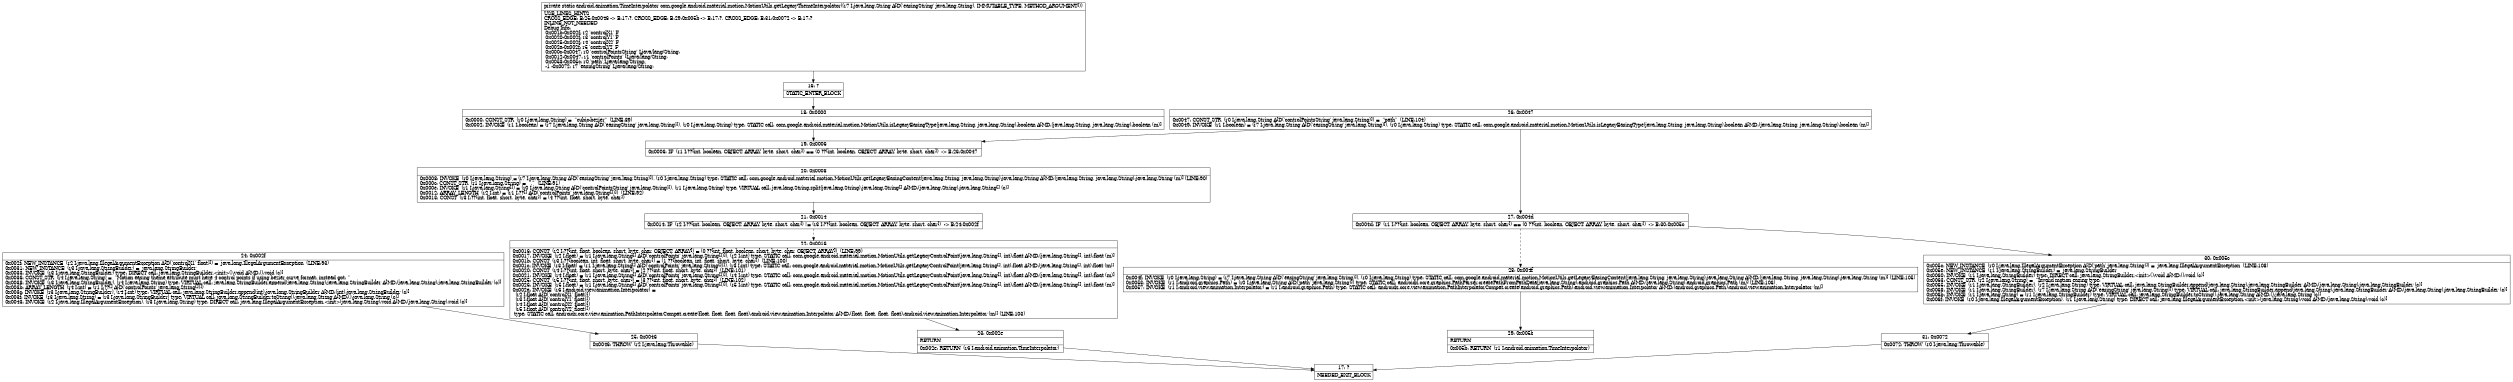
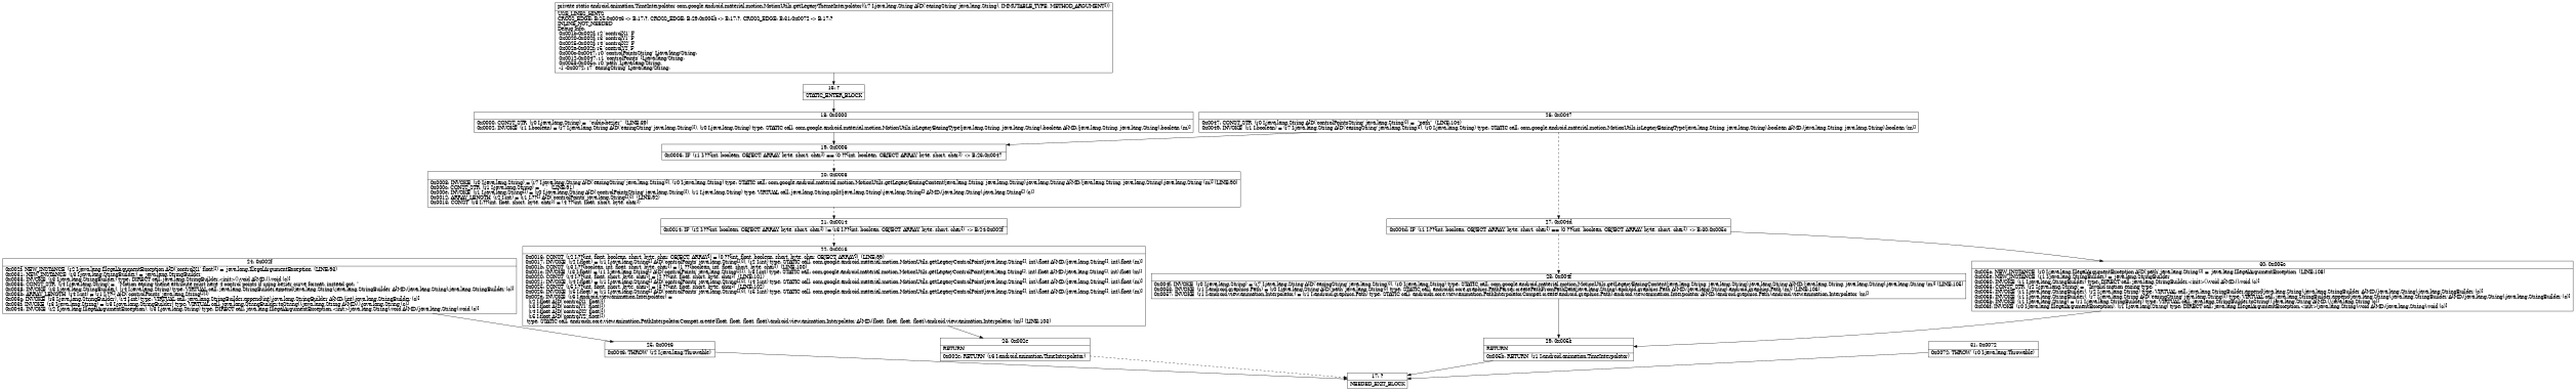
  digraph {
    node [shape=record]
    n1 [label="{16\:\ ?|STATIC_ENTER_BLOCK\l}"]
    n2 [label="{18\:\ 0x0000|0x0000: CONST_STR  (r0 I:java.lang.String) =  \"cubic\-bezier\"  (LINE:89)\l0x0002: INVOKE  (r1 I:boolean) = (r7 I:java.lang.String A[D('easingString' java.lang.String)]), (r0 I:java.lang.String) type: STATIC call: com.google.android.material.motion.MotionUtils.isLegacyEasingType(java.lang.String, java.lang.String):boolean A[MD:(java.lang.String, java.lang.String):boolean (m)]\l}"]
    n3 [label="{19\:\ 0x0006|0x0006: IF  (r1 I:??[int, boolean, OBJECT, ARRAY, byte, short, char]) == (0 ??[int, boolean, OBJECT, ARRAY, byte, short, char])  \-\> B:26:0x0047 \l}"]
    n4 [label="{20\:\ 0x0008|0x0008: INVOKE  (r0 I:java.lang.String) = (r7 I:java.lang.String A[D('easingString' java.lang.String)]), (r0 I:java.lang.String) type: STATIC call: com.google.android.material.motion.MotionUtils.getLegacyEasingContent(java.lang.String, java.lang.String):java.lang.String A[MD:(java.lang.String, java.lang.String):java.lang.String (m)] (LINE:90)\l0x000c: CONST_STR  (r1 I:java.lang.String) =  \",\"  (LINE:91)\l0x000e: INVOKE  (r1 I:java.lang.String[]) = (r0 I:java.lang.String A[D('controlPointsString' java.lang.String)]), (r1 I:java.lang.String) type: VIRTUAL call: java.lang.String.split(java.lang.String):java.lang.String[] A[MD:(java.lang.String):java.lang.String[] (c)]\l0x0012: ARRAY_LENGTH  (r2 I:int) = (r1 I:??[] A[D('controlPoints' java.lang.String[])])  (LINE:92)\l0x0013: CONST  (r3 I:??[int, float, short, byte, char]) = (4 ??[int, float, short, byte, char]) \l}"]
    n5 [label="{21\:\ 0x0014|0x0014: IF  (r2 I:??[int, boolean, OBJECT, ARRAY, byte, short, char]) != (r3 I:??[int, boolean, OBJECT, ARRAY, byte, short, char])  \-\> B:24:0x002f \l}"]
    n6 [label="{26\:\ 0x0047|0x0047: CONST_STR  (r0 I:java.lang.String A[D('controlPointsString' java.lang.String)]) =  \"path\"  (LINE:104)\l0x0049: INVOKE  (r1 I:boolean) = (r7 I:java.lang.String A[D('easingString' java.lang.String)]), (r0 I:java.lang.String) type: STATIC call: com.google.android.material.motion.MotionUtils.isLegacyEasingType(java.lang.String, java.lang.String):boolean A[MD:(java.lang.String, java.lang.String):boolean (m)]\l}"]
    n7 [label="{27\:\ 0x004d|0x004d: IF  (r1 I:??[int, boolean, OBJECT, ARRAY, byte, short, char]) == (0 ??[int, boolean, OBJECT, ARRAY, byte, short, char])  \-\> B:30:0x005c \l}"]
    n8 [label="{22\:\ 0x0016|0x0016: CONST  (r2 I:??[int, float, boolean, short, byte, char, OBJECT, ARRAY]) = (0 ??[int, float, boolean, short, byte, char, OBJECT, ARRAY])  (LINE:99)\l0x0017: INVOKE  (r2 I:float) = (r1 I:java.lang.String[] A[D('controlPoints' java.lang.String[])]), (r2 I:int) type: STATIC call: com.google.android.material.motion.MotionUtils.getLegacyControlPoint(java.lang.String[], int):float A[MD:(java.lang.String[], int):float (m)]\l0x001b: CONST  (r3 I:??[boolean, int, float, short, byte, char]) = (1 ??[boolean, int, float, short, byte, char])  (LINE:100)\l0x001c: INVOKE  (r3 I:float) = (r1 I:java.lang.String[] A[D('controlPoints' java.lang.String[])]), (r3 I:int) type: STATIC call: com.google.android.material.motion.MotionUtils.getLegacyControlPoint(java.lang.String[], int):float A[MD:(java.lang.String[], int):float (m)]\l0x0020: CONST  (r4 I:??[int, float, short, byte, char]) = (2 ??[int, float, short, byte, char])  (LINE:101)\l0x0021: INVOKE  (r4 I:float) = (r1 I:java.lang.String[] A[D('controlPoints' java.lang.String[])]), (r4 I:int) type: STATIC call: com.google.android.material.motion.MotionUtils.getLegacyControlPoint(java.lang.String[], int):float A[MD:(java.lang.String[], int):float (m)]\l0x0025: CONST  (r5 I:??[int, float, short, byte, char]) = (3 ??[int, float, short, byte, char])  (LINE:102)\l0x0026: INVOKE  (r5 I:float) = (r1 I:java.lang.String[] A[D('controlPoints' java.lang.String[])]), (r5 I:int) type: STATIC call: com.google.android.material.motion.MotionUtils.getLegacyControlPoint(java.lang.String[], int):float A[MD:(java.lang.String[], int):float (m)]\l0x002a: INVOKE  (r6 I:android.view.animation.Interpolator) = \l  (r2 I:float A[D('controlX1' float)])\l  (r3 I:float A[D('controlY1' float)])\l  (r4 I:float A[D('controlX2' float)])\l  (r5 I:float A[D('controlY2' float)])\l type: STATIC call: androidx.core.view.animation.PathInterpolatorCompat.create(float, float, float, float):android.view.animation.Interpolator A[MD:(float, float, float, float):android.view.animation.Interpolator (m)] (LINE:103)\l}"]
    n9 [label="{23\:\ 0x002e|RETURN\l|0x002e: RETURN  (r6 I:android.animation.TimeInterpolator) \l}"]
    n10 [label="{24\:\ 0x002f|0x002f: NEW_INSTANCE  (r2 I:java.lang.IllegalArgumentException A[D('controlX1' float)]) =  java.lang.IllegalArgumentException  (LINE:93)\l0x0031: NEW_INSTANCE  (r3 I:java.lang.StringBuilder) =  java.lang.StringBuilder \l0x0033: INVOKE  (r3 I:java.lang.StringBuilder) type: DIRECT call: java.lang.StringBuilder.\<init\>():void A[MD:():void (c)]\l0x0036: CONST_STR  (r4 I:java.lang.String) =  \"Motion easing theme attribute must have 4 control points if using bezier curve format; instead got: \" \l0x0038: INVOKE  (r3 I:java.lang.StringBuilder), (r4 I:java.lang.String) type: VIRTUAL call: java.lang.StringBuilder.append(java.lang.String):java.lang.StringBuilder A[MD:(java.lang.String):java.lang.StringBuilder (c)]\l0x003b: ARRAY_LENGTH  (r4 I:int) = (r1 I:??[] A[D('controlPoints' java.lang.String[])]) \l0x003c: INVOKE  (r3 I:java.lang.StringBuilder), (r4 I:int) type: VIRTUAL call: java.lang.StringBuilder.append(int):java.lang.StringBuilder A[MD:(int):java.lang.StringBuilder (c)]\l0x003f: INVOKE  (r3 I:java.lang.String) = (r3 I:java.lang.StringBuilder) type: VIRTUAL call: java.lang.StringBuilder.toString():java.lang.String A[MD:():java.lang.String (c)]\l0x0043: INVOKE  (r2 I:java.lang.IllegalArgumentException), (r3 I:java.lang.String) type: DIRECT call: java.lang.IllegalArgumentException.\<init\>(java.lang.String):void A[MD:(java.lang.String):void (c)]\l}"]
    n11 [label="{25\:\ 0x0046|0x0046: THROW  (r2 I:java.lang.Throwable) \l}"]
    n12 [label="{17\:\ ?|NEEDED_EXIT_BLOCK\l}"]
    n13 [label="{28\:\ 0x004f|0x004f: INVOKE  (r0 I:java.lang.String) = (r7 I:java.lang.String A[D('easingString' java.lang.String)]), (r0 I:java.lang.String) type: STATIC call: com.google.android.material.motion.MotionUtils.getLegacyEasingContent(java.lang.String, java.lang.String):java.lang.String A[MD:(java.lang.String, java.lang.String):java.lang.String (m)] (LINE:105)\l0x0053: INVOKE  (r1 I:android.graphics.Path) = (r0 I:java.lang.String A[D('path' java.lang.String)]) type: STATIC call: androidx.core.graphics.PathParser.createPathFromPathData(java.lang.String):android.graphics.Path A[MD:(java.lang.String):android.graphics.Path (m)] (LINE:106)\l0x0057: INVOKE  (r1 I:android.view.animation.Interpolator) = (r1 I:android.graphics.Path) type: STATIC call: androidx.core.view.animation.PathInterpolatorCompat.create(android.graphics.Path):android.view.animation.Interpolator A[MD:(android.graphics.Path):android.view.animation.Interpolator (m)]\l}"]
    n14 [label="{30\:\ 0x005c|0x005c: NEW_INSTANCE  (r0 I:java.lang.IllegalArgumentException A[D('path' java.lang.String)]) =  java.lang.IllegalArgumentException  (LINE:108)\l0x005e: NEW_INSTANCE  (r1 I:java.lang.StringBuilder) =  java.lang.StringBuilder \l0x0060: INVOKE  (r1 I:java.lang.StringBuilder) type: DIRECT call: java.lang.StringBuilder.\<init\>():void A[MD:():void (c)]\l0x0063: CONST_STR  (r2 I:java.lang.String) =  \"Invalid motion easing type: \" \l0x0065: INVOKE  (r1 I:java.lang.StringBuilder), (r2 I:java.lang.String) type: VIRTUAL call: java.lang.StringBuilder.append(java.lang.String):java.lang.StringBuilder A[MD:(java.lang.String):java.lang.StringBuilder (c)]\l0x0068: INVOKE  (r1 I:java.lang.StringBuilder), (r7 I:java.lang.String A[D('easingString' java.lang.String)]) type: VIRTUAL call: java.lang.StringBuilder.append(java.lang.String):java.lang.StringBuilder A[MD:(java.lang.String):java.lang.StringBuilder (c)]\l0x006b: INVOKE  (r1 I:java.lang.String) = (r1 I:java.lang.StringBuilder) type: VIRTUAL call: java.lang.StringBuilder.toString():java.lang.String A[MD:():java.lang.String (c)]\l0x006f: INVOKE  (r0 I:java.lang.IllegalArgumentException), (r1 I:java.lang.String) type: DIRECT call: java.lang.IllegalArgumentException.\<init\>(java.lang.String):void A[MD:(java.lang.String):void (c)]\l}"]
    n15 [label="{29\:\ 0x005b|RETURN\l|0x005b: RETURN  (r1 I:android.animation.TimeInterpolator) \l}"]
    n16 [label="{31\:\ 0x0072|0x0072: THROW  (r0 I:java.lang.Throwable) \l}"]
    n17 [label="{private static android.animation.TimeInterpolator com.google.android.material.motion.MotionUtils.getLegacyThemeInterpolator((r7 I:java.lang.String A[D('easingString' java.lang.String), IMMUTABLE_TYPE, METHOD_ARGUMENT]))  | USE_LINES_HINTS\lCROSS_EDGE: B:25:0x0046 \-\> B:17:?, CROSS_EDGE: B:29:0x005b \-\> B:17:?, CROSS_EDGE: B:31:0x0072 \-\> B:17:?\lINLINE_NOT_NEEDED\lDebug Info:\l  0x001b\-0x002f: r2 'controlX1' F\l  0x0020\-0x002f: r3 'controlY1' F\l  0x0025\-0x002f: r4 'controlX2' F\l  0x002a\-0x002f: r5 'controlY2' F\l  0x000c\-0x0047: r0 'controlPointsString' Ljava\/lang\/String;\l  0x0012\-0x0047: r1 'controlPoints' [Ljava\/lang\/String;\l  0x0053\-0x005c: r0 'path' Ljava\/lang\/String;\l  \-1 \-0x0072: r7 'easingString' Ljava\/lang\/String;\l}"]
    n1 -> n2
    n2 -> n3
-   n4 -> n5
+   n3 -> n4 [style=dashed]
+   n4 -> n5 [style=dashed]
    n5 -> n8 [style=dashed]
    n6 -> n3
-   n6 -> n7
+   n6 -> n7 [style=dashed]
    n7 -> n13 [style=dashed]
    n7 -> n14
    n8 -> n9
-   n9 -> n12
+   n9 -> n12 [style=dashed]
    n10 -> n11
    n11 -> n12
    n13 -> n15
-   n14 -> n16
+   n14 -> n15
+   n15 -> n12
    n16 -> n12
    n17 -> n1
  }
